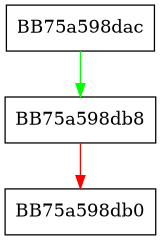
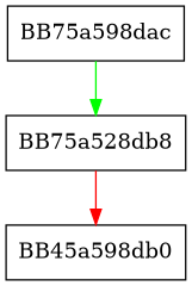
  digraph {
    splines=ortho
    node [shape=box]
    BB75a598dac
-   BB75a598db8
-   BB75a598db0
+   BB75a598db8 [label=BB75a528db8]
+   BB75a598db0 [label=BB45a598db0]
    BB75a598dac -> BB75a598db8 [color=green]
    BB75a598db8 -> BB75a598db0 [color=red]
  }
